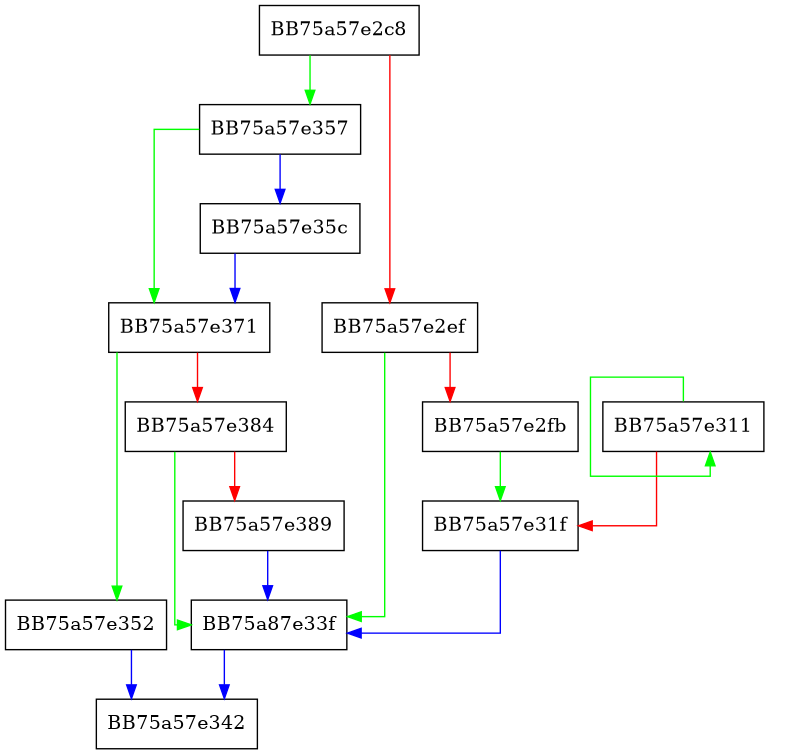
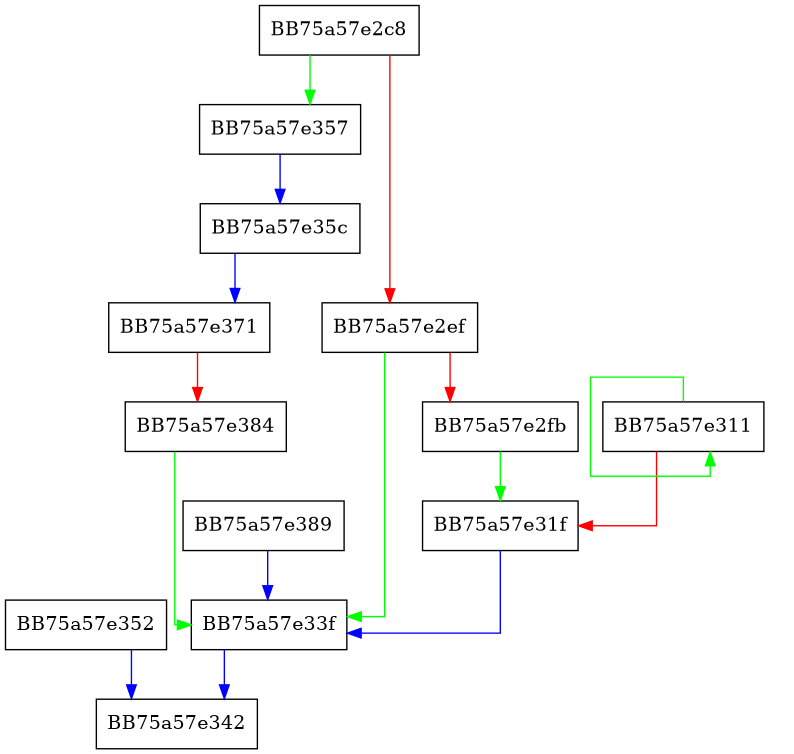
  digraph {
    splines=ortho
    node [shape=box]
    edge [color=green]
    BB75a57e2c8
    BB75a57e357
    BB75a57e2ef
    BB75a57e371
    BB75a57e35c
-   BB75a57e33f [label=BB75a87e33f]
+   BB75a57e33f
    BB75a57e2fb
    n8 [label=BB75a57e352]
    BB75a57e384
    BB75a57e342
    BB75a57e31f
    BB75a57e311
    BB75a57e389
    BB75a57e2c8 -> BB75a57e357
    BB75a57e2c8 -> BB75a57e2ef [color=red]
-   BB75a57e357 -> BB75a57e371
    BB75a57e357 -> BB75a57e35c [color=blue]
    BB75a57e2ef -> BB75a57e33f
    BB75a57e2ef -> BB75a57e2fb [color=red]
-   BB75a57e371 -> n8
    BB75a57e371 -> BB75a57e384 [color=red]
    BB75a57e35c -> BB75a57e371 [color=blue]
    BB75a57e33f -> BB75a57e342 [color=blue]
    BB75a57e2fb -> BB75a57e31f
    n8 -> BB75a57e342 [color=blue]
    BB75a57e384 -> BB75a57e33f
-   BB75a57e384 -> BB75a57e389 [color=red]
    BB75a57e31f -> BB75a57e33f [color=blue]
    BB75a57e311 -> BB75a57e31f [color=red]
    BB75a57e311 -> BB75a57e311
    BB75a57e389 -> BB75a57e33f [color=blue]
  }
